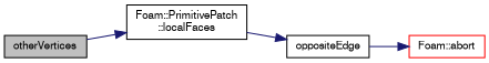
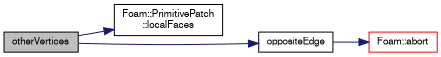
  digraph {
    rankdir=LR
    node [color=black fontname=FreeSans fontsize=10 shape=record]
    edge [color=midnightblue fontname=FreeSans fontsize=10 labelfontname=FreeSans labelfontsize=10 style=solid]
    n1 [fillcolor=grey75 fontcolor=black height=0.2 label=otherVertices style=filled width=0.4]
    n2 [height=0.2 label="Foam::PrimitivePatch\l::localFaces" width=0.4]
    n3 [height=0.2 label=oppositeEdge width=0.4]
    n4 [color=red height=0.2 label="Foam::abort" width=0.4]
    n1 -> n2
-   n2 -> n3
+   n1 -> n3
    n3 -> n4
  }
